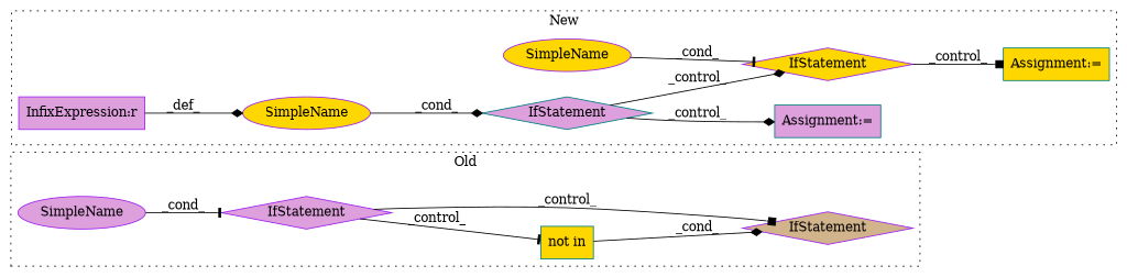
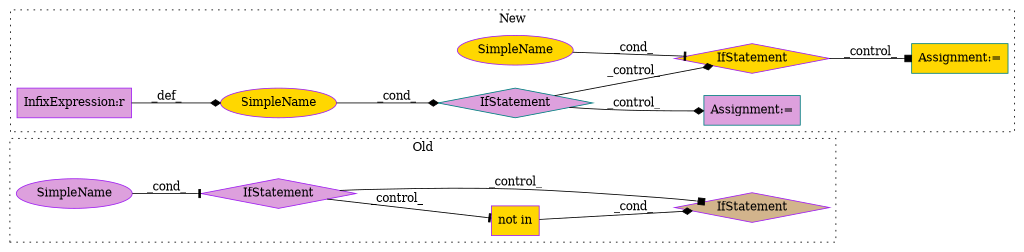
  digraph {
    rankdir=LR
    node [a=25 shape=box style=filled fillcolor=gold color=purple]
    edge [arrowhead=diamond]
-   n1 [a=108 l=41 label="not in" s=2363 color=teal]
+   n1 [a=108 l=41 label="not in" s=2363]
    n2 [l="8,2" label=IfStatement s="2355,2404" shape=diamond fillcolor=tan]
    n3 [a=42 label=SimpleName shape=ellipse fillcolor=plum]
    n4 [l="8,2" label=IfStatement s="2128,2177" shape=diamond fillcolor=plum]
    n5 [l="4,2" label=IfStatement s="2364,2385" shape=diamond]
    n6 [a=7 l=1 label="Assignment:=" s=2403 color=teal]
    n7 [a=42 label=SimpleName shape=ellipse]
    n8 [a=42 label=SimpleName shape=ellipse]
    n9 [l="4,2" label=IfStatement s="2287,2308" shape=diamond fillcolor=plum color=teal]
    n10 [a=7 l=1 label="Assignment:=" s=2344 fillcolor=plum color=teal]
    n11 [a=27 l=4 label="InfixExpression:r" s=2303 fillcolor=plum]
    subgraph cluster_1 {
      label=Old
      style=dotted
      n1
      n2
      n3
      n4
    }
    subgraph cluster_2 {
      label=New
      style=dotted
      n5
      n6
      n7
      n8
      n9
      n10
      n11
    }
    n1 -> n2 [label=_cond_]
    n3 -> n4 [label=_cond_ arrowhead=tee]
    n4 -> n1 [label=_control_ arrowhead=tee]
    n4 -> n2 [label=_control_ arrowhead=box]
    n5 -> n6 [label=_control_ arrowhead=box]
    n7 -> n5 [label=_cond_ arrowhead=tee]
    n8 -> n9 [label=_cond_]
    n9 -> n5 [label=_control_]
    n9 -> n10 [label=_control_]
    n11 -> n8 [label=_def_]
  }
